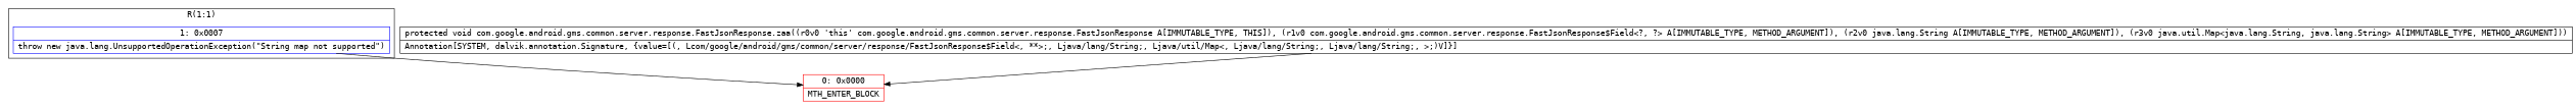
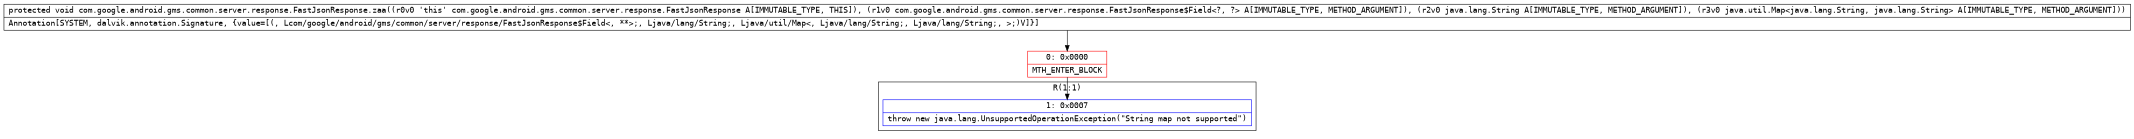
  digraph {
    fontname="DejaVu Sans Mono"
    node [shape=record fontname="DejaVu Sans Mono"]
    edge [fontname="DejaVu Sans Mono"]
    n1 [color=blue label="{1\:\ 0x0007|throw new java.lang.UnsupportedOperationException(\"String map not supported\")\l}"]
    n2 [color=red label="{0\:\ 0x0000|MTH_ENTER_BLOCK\l}"]
    n3 [label="{protected void com.google.android.gms.common.server.response.FastJsonResponse.zaa((r0v0 'this' com.google.android.gms.common.server.response.FastJsonResponse A[IMMUTABLE_TYPE, THIS]), (r1v0 com.google.android.gms.common.server.response.FastJsonResponse$Field\<?, ?\> A[IMMUTABLE_TYPE, METHOD_ARGUMENT]), (r2v0 java.lang.String A[IMMUTABLE_TYPE, METHOD_ARGUMENT]), (r3v0 java.util.Map\<java.lang.String, java.lang.String\> A[IMMUTABLE_TYPE, METHOD_ARGUMENT]))  | Annotation[SYSTEM, dalvik.annotation.Signature, \{value=[(, Lcom\/google\/android\/gms\/common\/server\/response\/FastJsonResponse$Field\<, **\>;, Ljava\/lang\/String;, Ljava\/util\/Map\<, Ljava\/lang\/String;, Ljava\/lang\/String;, \>;)V]\}]\l}"]
    subgraph cluster_1 {
      label="R(1:1)"
      n1
    }
-   n1 -> n2
+   n2 -> n1
    n3 -> n2
  }
